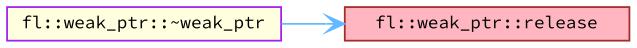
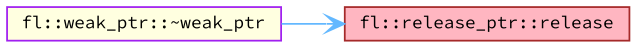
  digraph {
    rankdir=LR
    fontname="Source Code Pro"
    node [fontname="Source Code Pro" fontsize=10 shape=box style=filled]
    n1 [color=purple fillcolor=lightyellow fontcolor=black height=0.2 label="fl::weak_ptr::~weak_ptr" width=0.4]
-   n2 [color=brown fillcolor=lightpink height=0.2 label="fl::weak_ptr::release" width=0.4]
+   n2 [color=brown fillcolor=lightpink height=0.2 label="fl::release_ptr::release" width=0.4]
    n1 -> n2 [color=steelblue1 fontname="Source Code Pro" fontsize=10 labelfontname=Helvetica labelfontsize=10 style=solid arrowhead=vee]
  }
